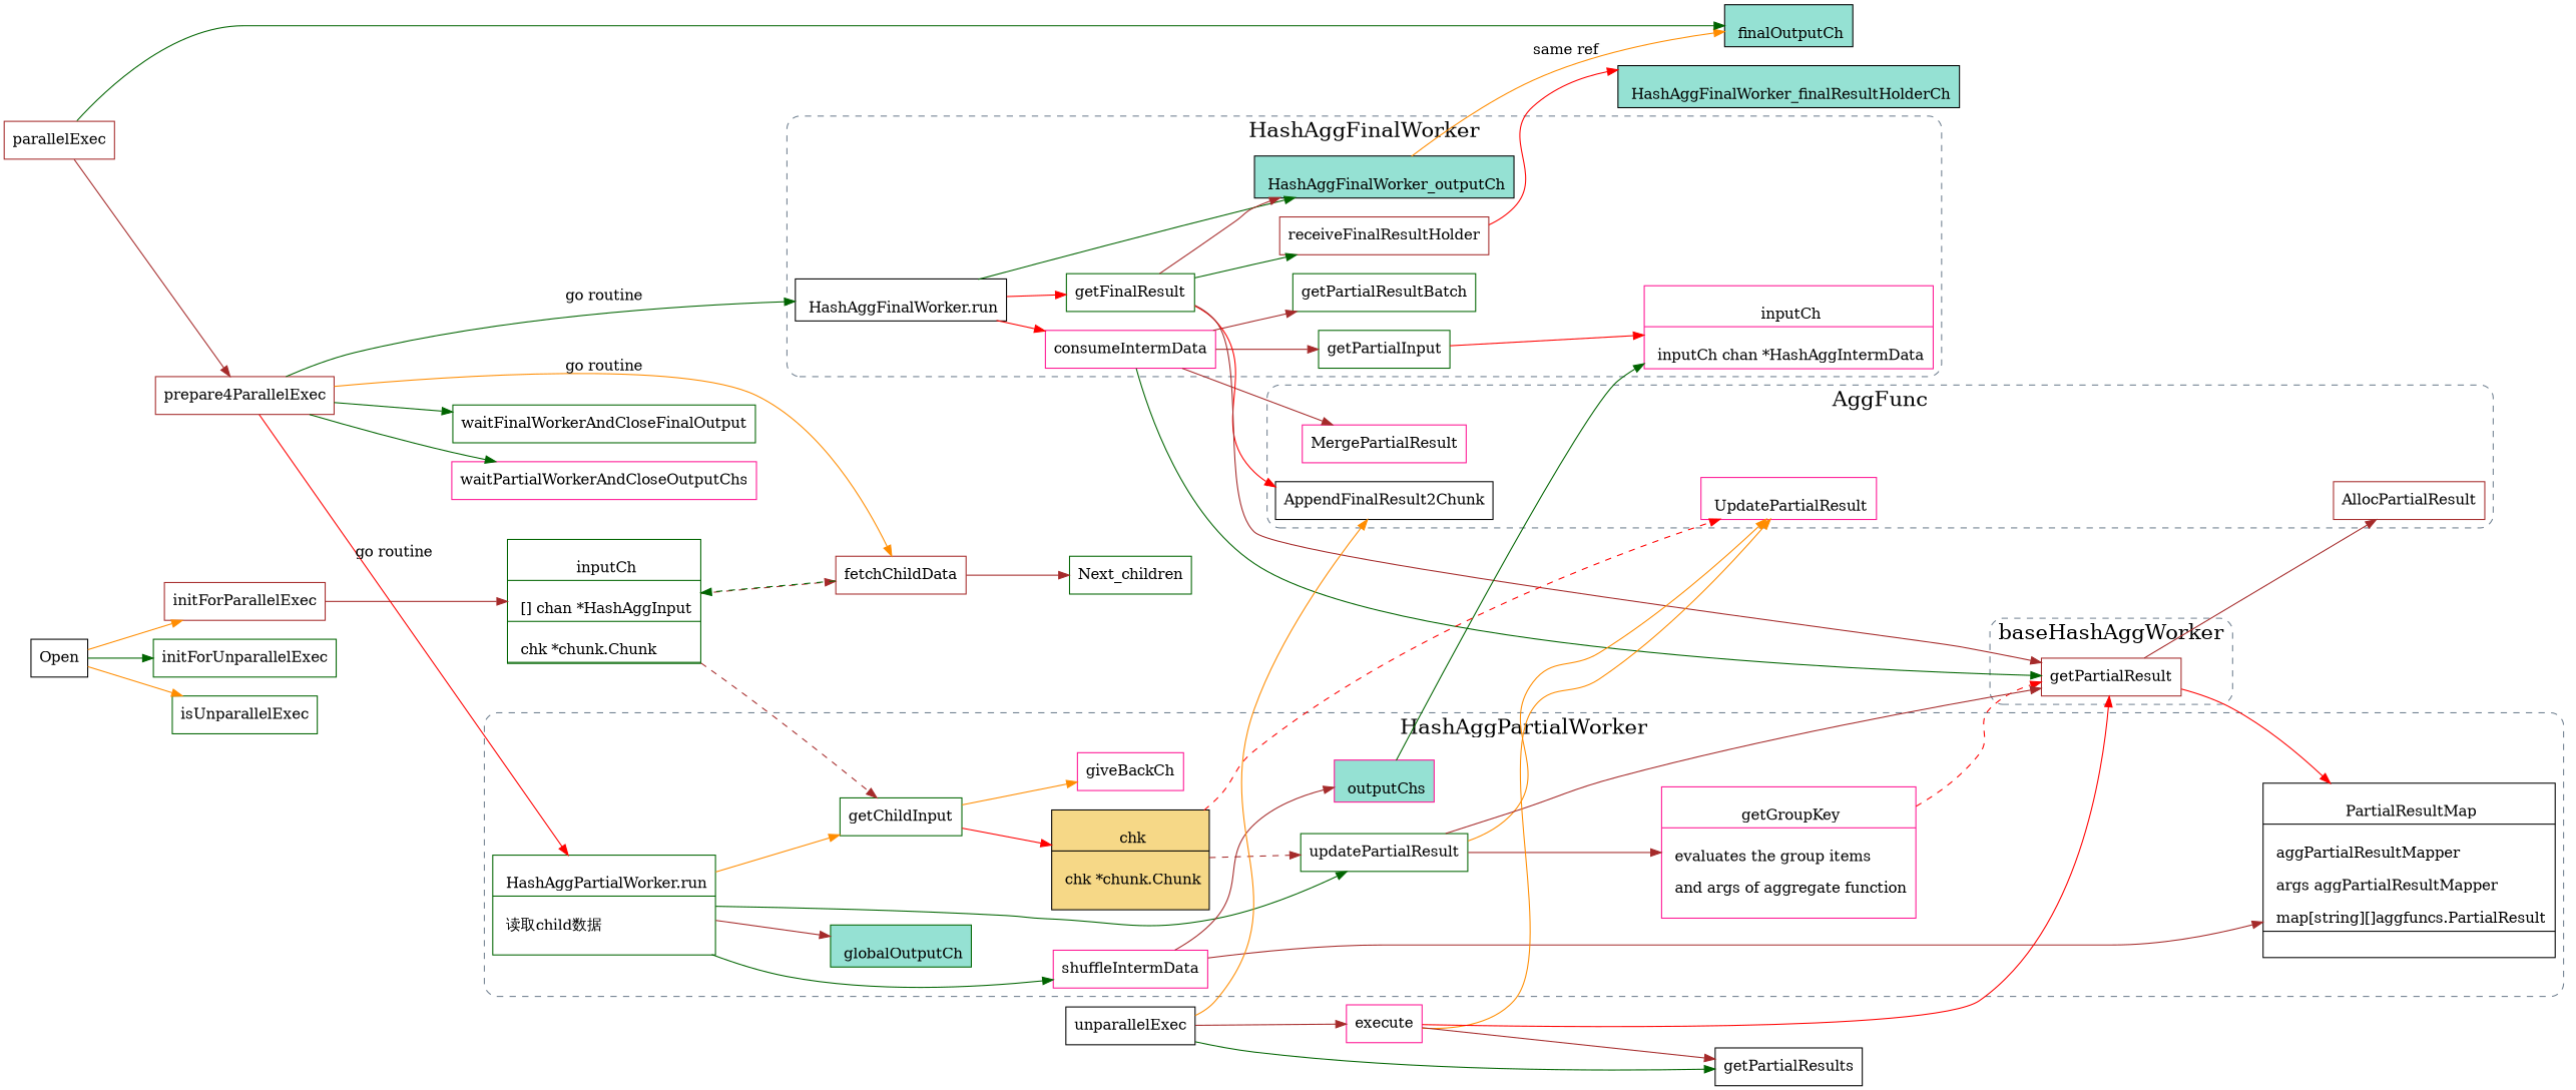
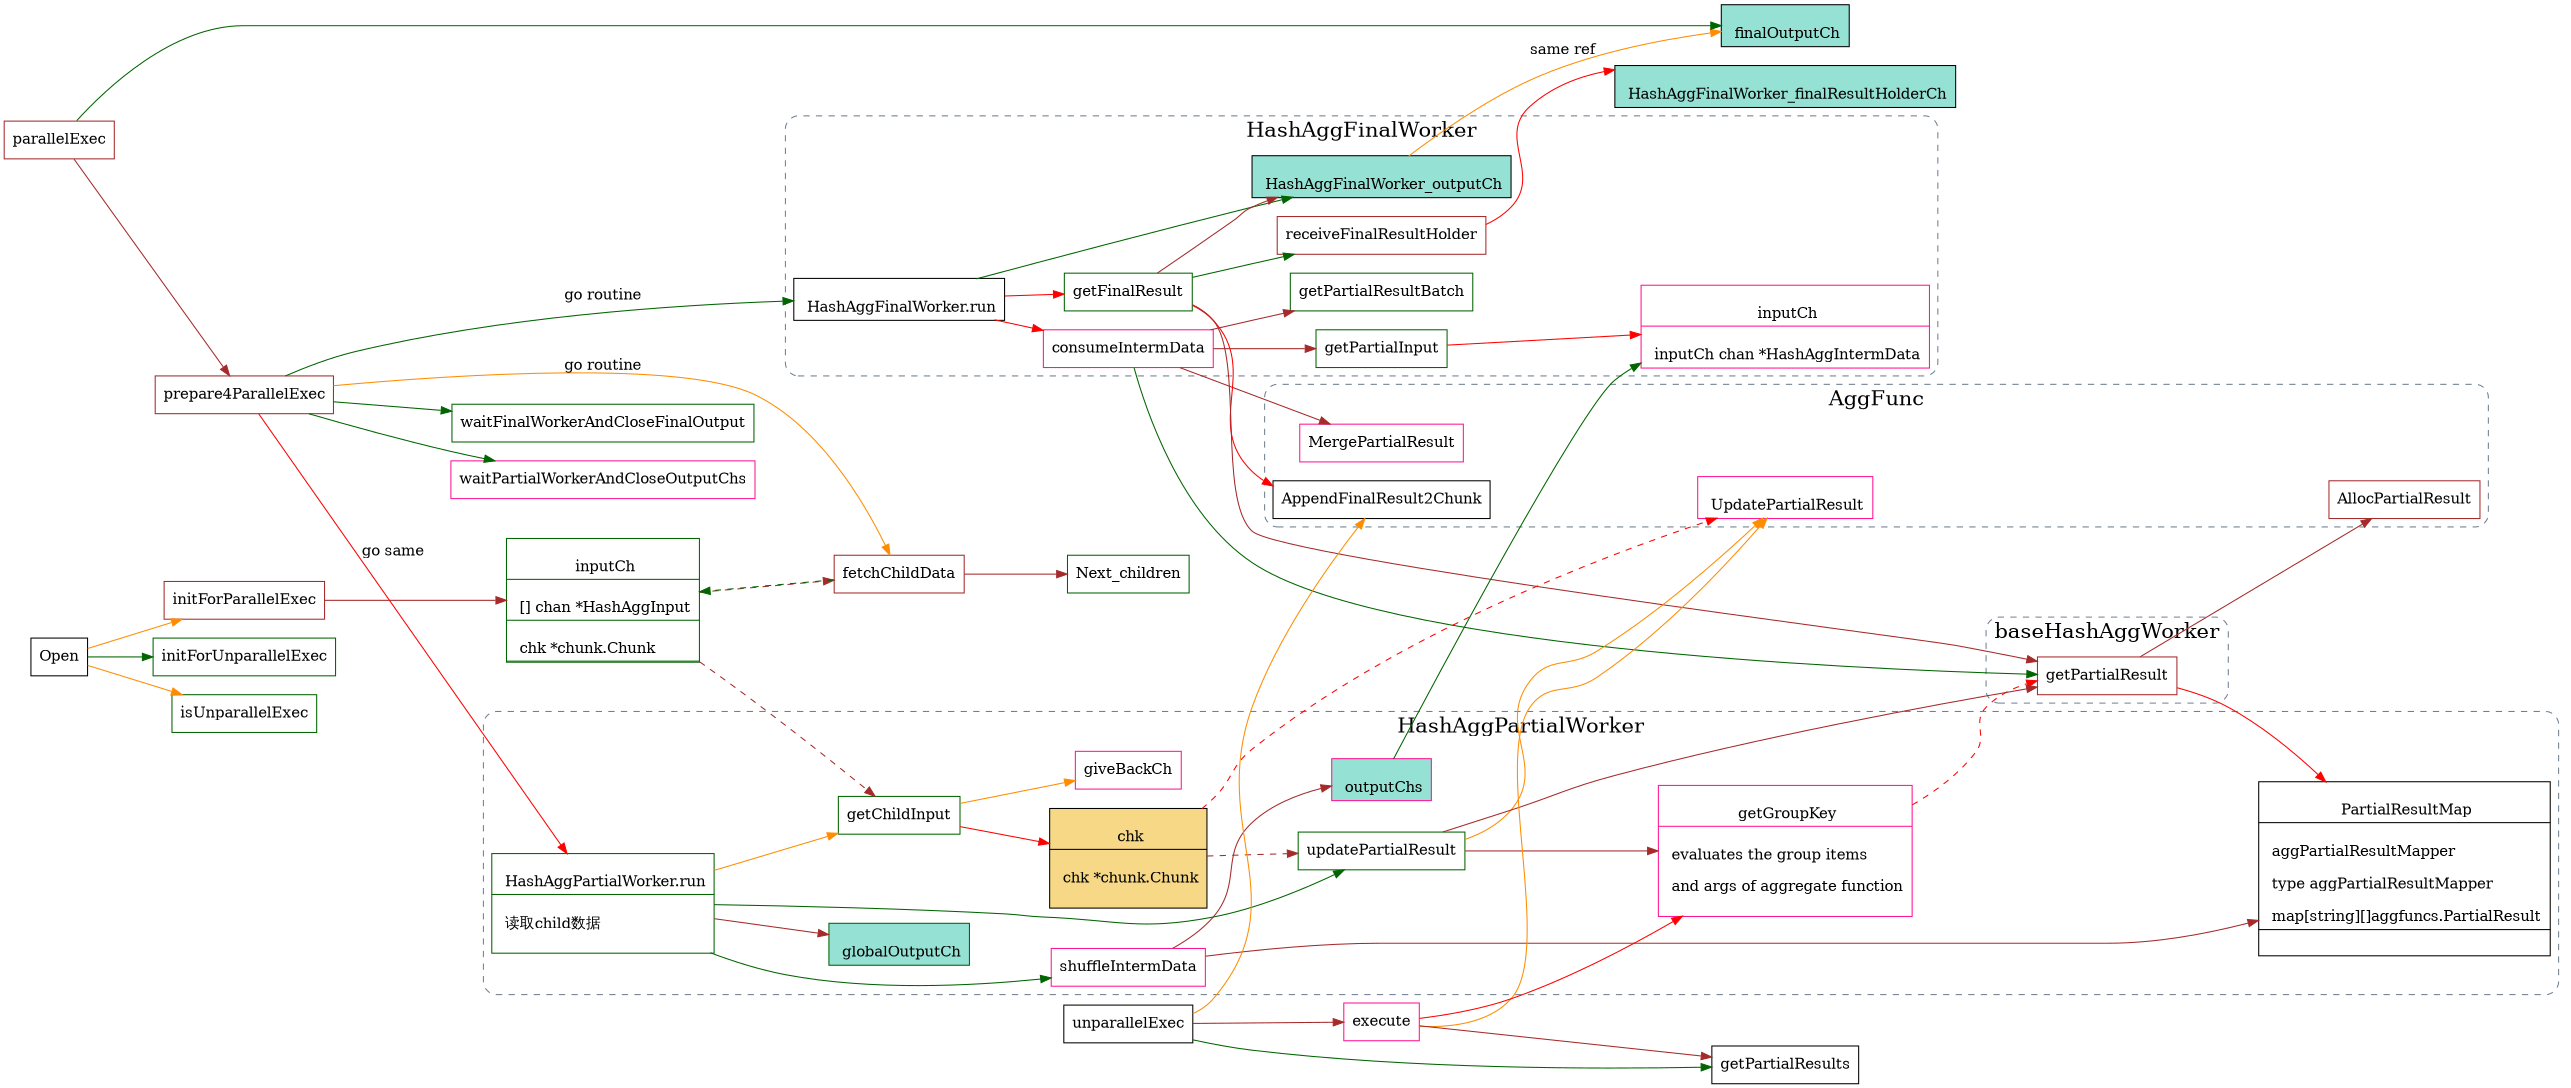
  digraph {
    newrank=true
    rankdir=LR
    node [color=darkgreen shape=box]
    edge [color=brown]
    n1 [color=deeppink label="{{\n        UpdatePartialResult\n      }}" shape=record]
    AllocPartialResult [color=brown]
    MergePartialResult [color=deeppink]
    AppendFinalResult2Chunk [color=black]
    getPartialResult [color=brown]
    n6 [color=black label="{{\n        HashAggFinalWorker.run\n      }}" shape=record]
    n7 [color=black fillcolor="#95e1d3" label="{{\n      HashAggFinalWorker_outputCh\n    }}" shape=record style=filled]
    consumeIntermData [color=deeppink]
    getFinalResult
    getPartialInput
    getPartialResultBatch
    receiveFinalResultHolder [color=brown]
    n13 [color=deeppink label="{{\n        inputCh|\n          inputCh chan *HashAggIntermData\n      }}" shape=record]
    n14 [color=deeppink label="{{\n      getGroupKey|\n      evaluates the group items \l \n      and args of aggregate function\l\n    }}" shape=record]
    n15 [label="{{\n        HashAggPartialWorker.run\l|\n        读取child数据\l\n      }}" shape=record]
    shuffleIntermData [color=deeppink]
    getChildInput
    updatePartialResult
    n19 [fillcolor="#95e1d3" label="{{\n      globalOutputCh\n    }}" shape=record style=filled]
-   n20 [color=black label="{{\n      PartialResultMap|\n      aggPartialResultMapper\l\n      args aggPartialResultMapper\l\n      map[string][]aggfuncs.PartialResult|\n    }}" shape=record]
+   n20 [color=black label="{{\n      PartialResultMap|\n      aggPartialResultMapper\l\n      type aggPartialResultMapper\l\n      map[string][]aggfuncs.PartialResult|\n    }}" shape=record]
    n21 [color=deeppink fillcolor="#95e1d3" label="{{\n        outputChs\n      }}" shape=record style=filled]
    n22 [color=black fillcolor="#f6d887" label="{{\n        chk|\n          chk *chunk.Chunk\l\n      }}" shape=record style=filled]
    giveBackCh [color=deeppink]
    n24 [color=black fillcolor="#95e1d3" label="{{\n      finalOutputCh\n    }}" shape=record style=filled]
    n25 [color=black fillcolor="#95e1d3" label="{{\n      HashAggFinalWorker_finalResultHolderCh\n    }}" shape=record style=filled]
    Open [color=black]
    isUnparallelExec
    initForParallelExec [color=brown]
    initForUnparallelExec
    n30 [label="{{\n      inputCh|\n      [] chan *HashAggInput|\n      chk *chunk.Chunk\l|\n      <giveBackCh> giveBackCh chan\<- *chunk.Chunk\l\n    }}" shape=record]
    fetchChildData [color=brown]
    unparallelExec [color=black]
    execute [color=deeppink]
    getPartialResults [color=black]
    parallelExec [color=brown]
    prepare4ParallelExec [color=brown]
    waitFinalWorkerAndCloseFinalOutput
    waitPartialWorkerAndCloseOutputChs [color=deeppink]
    Next_children
    subgraph cluster_1 {
      color=slategrey
      fontsize=20
      label=AggFunc
      style="rounded,dashed"
      n1
      AllocPartialResult
      MergePartialResult
      AppendFinalResult2Chunk
    }
    subgraph cluster_2 {
      color=slategrey
      fontsize=20
      label=baseHashAggWorker
      style="rounded,dashed"
      getPartialResult
    }
    subgraph cluster_3 {
      color=slategrey
      fontsize=20
      label=HashAggFinalWorker
      style="rounded,dashed"
      n6
      n7
      consumeIntermData
      getFinalResult
      getPartialInput
      getPartialResultBatch
      receiveFinalResultHolder
      n13
    }
    subgraph cluster_4 {
      color=slategrey
      fontsize=20
      label=HashAggPartialWorker
      style="rounded,dashed"
      n14
      n15
      shuffleIntermData
      getChildInput
      updatePartialResult
      n19
      n20
      n21
      n22
      giveBackCh
    }
    getPartialResult -> AllocPartialResult
    getPartialResult -> n20 [color=red]
    n6 -> n7 [color=darkgreen]
    n6 -> consumeIntermData [color=red]
    n6 -> getFinalResult [color=red]
    n7 -> n24 [color=darkorange label="same ref"]
    consumeIntermData -> MergePartialResult
    consumeIntermData -> getPartialResult [color=darkgreen]
    consumeIntermData -> getPartialInput
    consumeIntermData -> getPartialResultBatch
    getFinalResult -> AppendFinalResult2Chunk [color=red]
    getFinalResult -> getPartialResult
    getFinalResult -> n7
    getFinalResult -> receiveFinalResultHolder [color=darkgreen]
    getPartialInput -> n13 [color=red]
    receiveFinalResultHolder -> n25 [color=red]
    n14 -> getPartialResult [color=red style=dashed]
    n15 -> shuffleIntermData [color=darkgreen]
    n15 -> getChildInput [color=darkorange]
    n15 -> updatePartialResult [color=darkgreen]
    n15 -> n19
    shuffleIntermData -> n20
    shuffleIntermData -> n21
    getChildInput -> n22 [color=red]
    getChildInput -> giveBackCh [color=darkorange]
    updatePartialResult -> n1 [color=darkorange]
    updatePartialResult -> getPartialResult
    updatePartialResult -> n14
    n21 -> n13 [color=darkgreen]
    n22 -> n1 [color=red style=dashed]
    n22 -> updatePartialResult [style=dashed]
    Open -> isUnparallelExec [color=darkorange]
    Open -> initForParallelExec [color=darkorange]
    Open -> initForUnparallelExec [color=darkgreen]
    initForParallelExec -> n30
    n30 -> getChildInput [style=dashed tailport=giveBackCh]
    n30 -> fetchChildData [style=dashed]
    fetchChildData -> n30 [color=darkgreen headport=giveBackCh style=dashed]
    fetchChildData -> Next_children
    unparallelExec -> AppendFinalResult2Chunk [color=darkorange]
    unparallelExec -> execute
    unparallelExec -> getPartialResults [color=darkgreen]
    execute -> n1 [color=darkorange]
-   execute -> getPartialResult [color=red]
+   execute -> n14 [color=red]
    execute -> getPartialResults
    parallelExec -> n24 [color=darkgreen]
    parallelExec -> prepare4ParallelExec
    prepare4ParallelExec -> n6 [color=darkgreen label="go routine"]
-   prepare4ParallelExec -> n15 [color=red label="go routine"]
+   prepare4ParallelExec -> n15 [color=red label="go same"]
    prepare4ParallelExec -> fetchChildData [color=darkorange label="go routine"]
    prepare4ParallelExec -> waitFinalWorkerAndCloseFinalOutput [color=darkgreen]
    prepare4ParallelExec -> waitPartialWorkerAndCloseOutputChs [color=darkgreen]
  }
